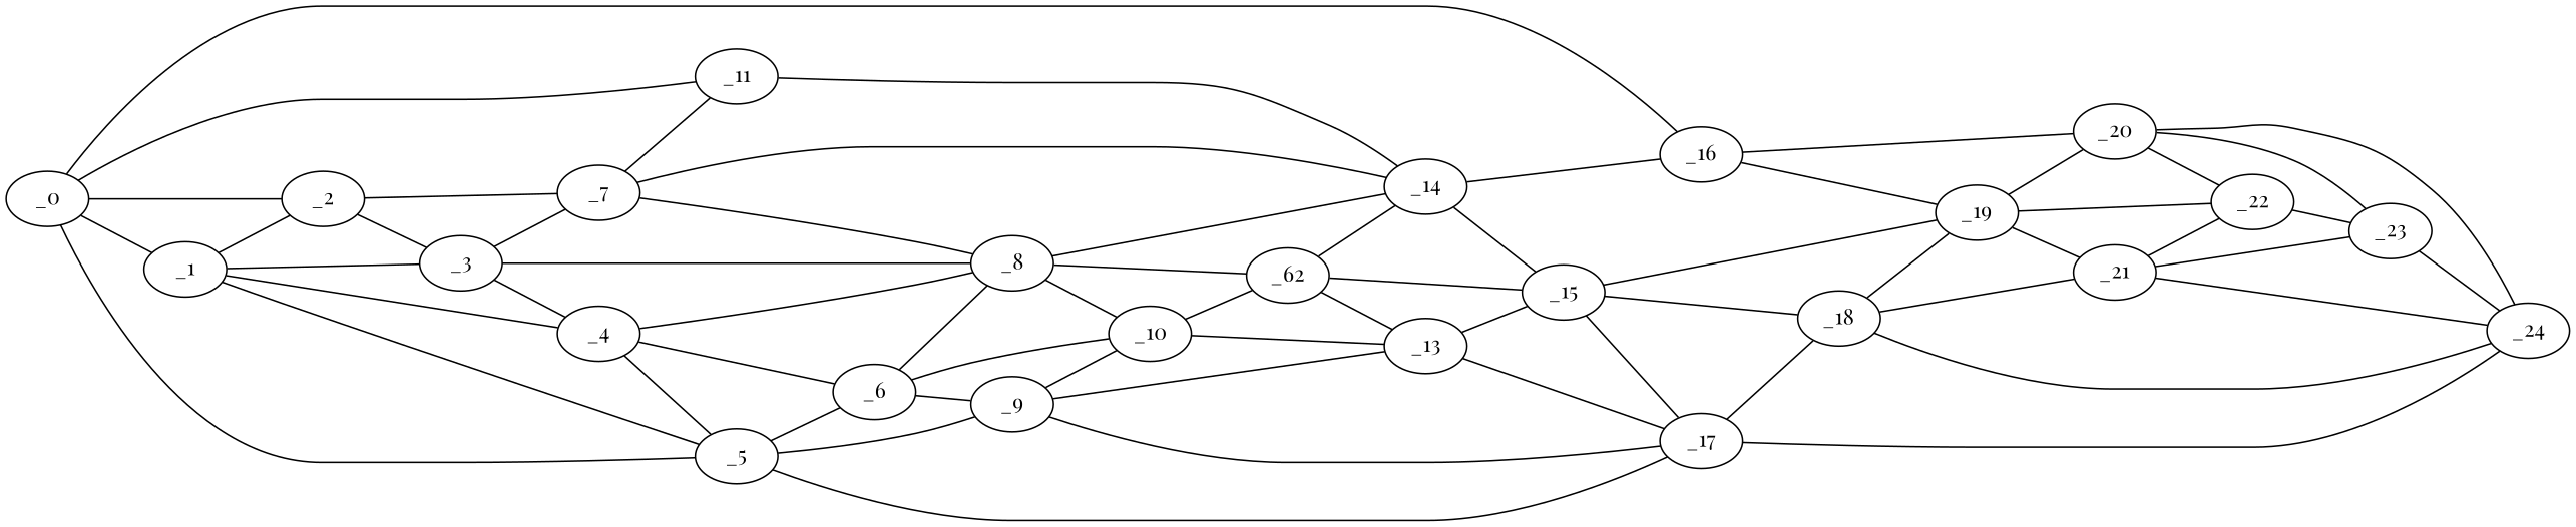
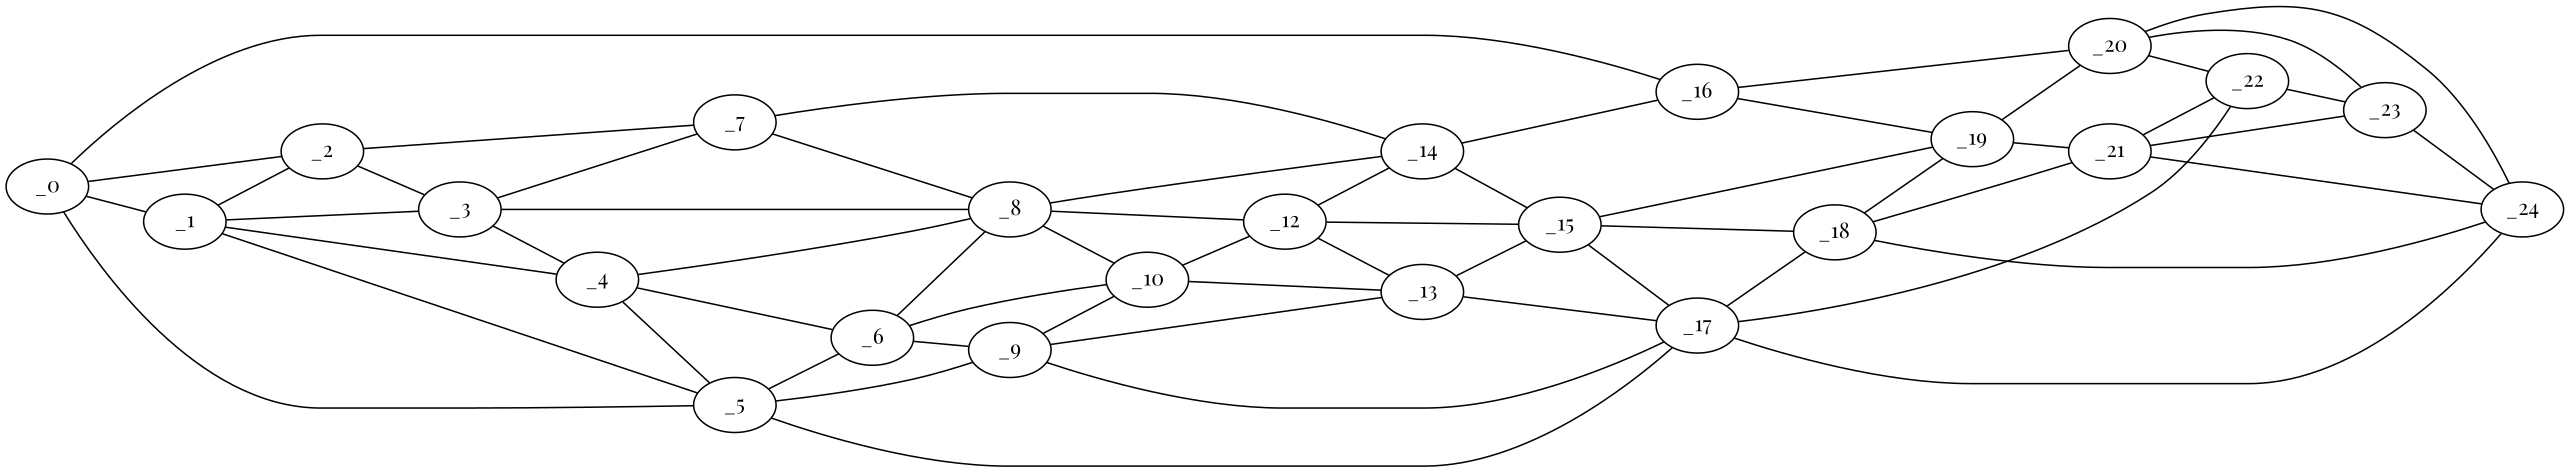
  graph {
    fontname="Playfair Display"
    rankdir=LR
    node [fontname="Playfair Display" x=57 y=82]
    edge [fontname="Playfair Display" valence=2]
    _0 [x=5]
    _1 [x=6 y=63]
    _2 [x=14 y=71]
-   _11 [x=52 y=77]
    _16 [x=73 y=91]
    _5 [x=34 y=34]
    _3 [x=23 y=66]
    _4 [x=25 y=54]
    _7 [x=40 y=71]
    _8 [x=41 y=56]
    _14 [y=56]
    _19 [x=94 y=70]
    _20 [x=112]
    _6 [x=37 y=43]
    _9 [x=45 y=35]
    _17 [x=78 y=34]
    _10 [x=49 y=48]
-   _12 [x=55 y=52 label=_62]
+   _12 [x=55 y=52]
    _15 [x=59 y=52]
    _21 [x=114 y=54]
    _22 [x=114 y=74]
    _24 [x=126 y=57]
    _23 [x=122 y=63]
    _13 [y=41]
    _18 [x=94 y=45]
    _0 -- _1 [valence=1]
    _0 -- _2
-   _0 -- _11
    _0 -- _16 [valence=1]
    _0 -- _5
    _1 -- _2 [valence=1]
    _1 -- _5 [valence=1]
    _1 -- _3 [valence=1]
    _1 -- _4
    _2 -- _3
    _2 -- _7 [valence=1]
-   _11 -- _14
    _16 -- _19 [valence=1]
    _16 -- _20 [valence=1]
    _5 -- _6
    _5 -- _9 [valence=1]
    _5 -- _17 [valence=1]
    _3 -- _4
    _3 -- _7
    _3 -- _8
    _4 -- _5 [valence=1]
    _4 -- _8 [valence=1]
    _4 -- _6 [valence=1]
-   _7 -- _11 [valence=1]
    _7 -- _8 [valence=1]
    _7 -- _14 [valence=1]
    _8 -- _14
    _8 -- _10 [valence=1]
    _8 -- _12
    _14 -- _16 [valence=1]
    _14 -- _15
    _19 -- _20
    _19 -- _21
-   _19 -- _22
+   _17 -- _22
    _20 -- _22
    _20 -- _24 [valence=1]
    _20 -- _23
    _6 -- _8
    _6 -- _9
    _6 -- _10
    _9 -- _17 [valence=1]
    _9 -- _10 [valence=1]
    _9 -- _13
    _17 -- _24 [valence=1]
    _17 -- _18
    _10 -- _12
    _10 -- _13 [valence=1]
    _12 -- _14 [valence=1]
    _12 -- _15
    _12 -- _13
    _15 -- _19
    _15 -- _17
    _15 -- _18
    _21 -- _22
    _21 -- _24
    _21 -- _23 [valence=1]
    _22 -- _23
    _23 -- _24 [valence=1]
    _13 -- _17
    _13 -- _15
    _18 -- _19
    _18 -- _21
    _18 -- _24 [valence=1]
  }
